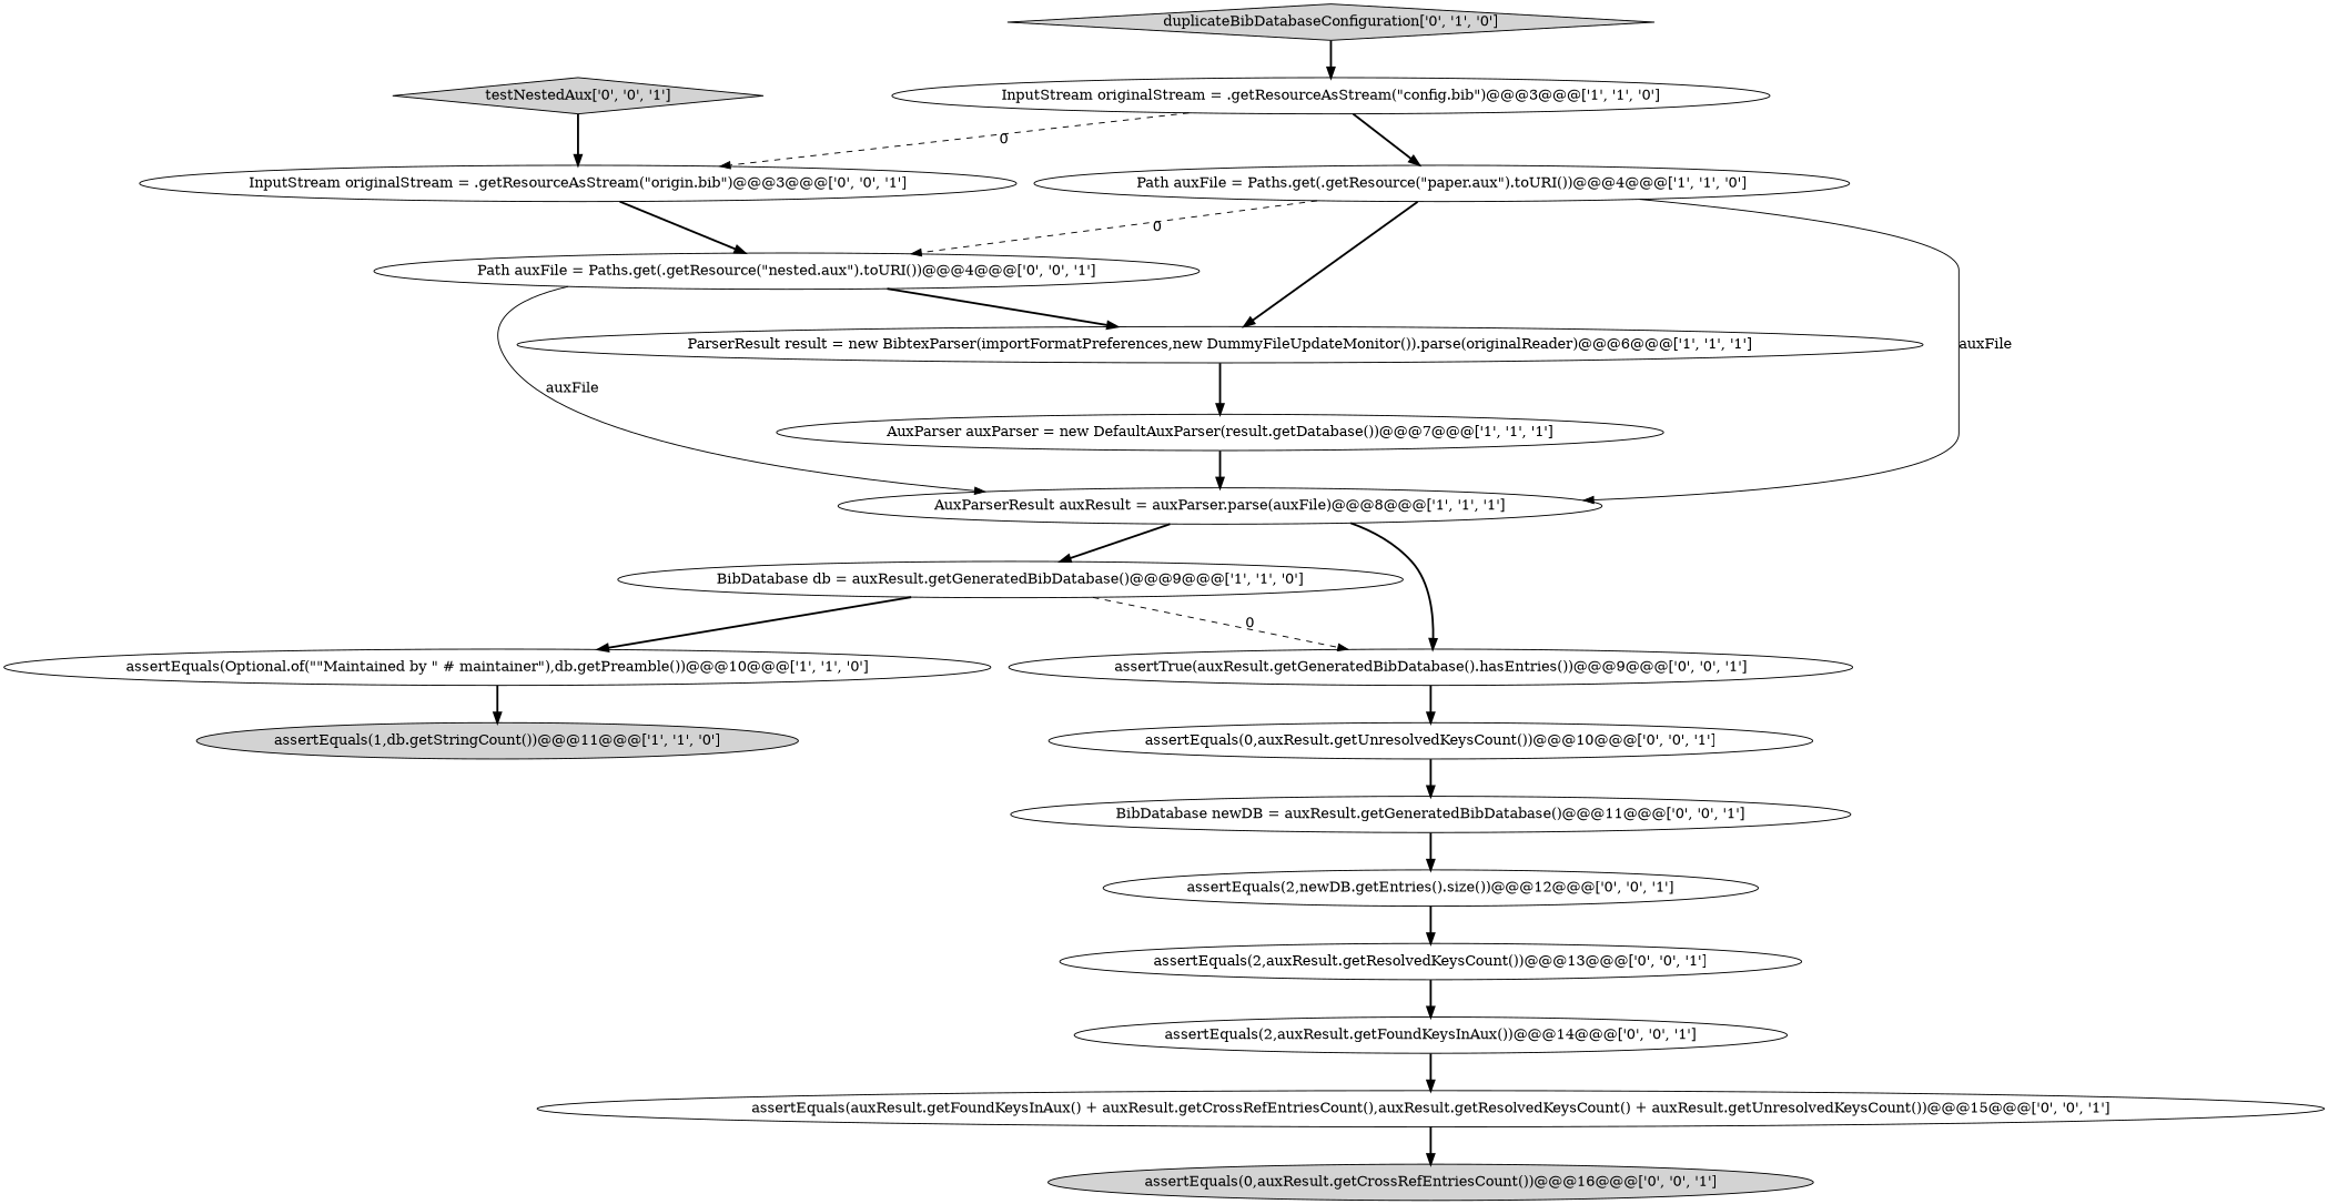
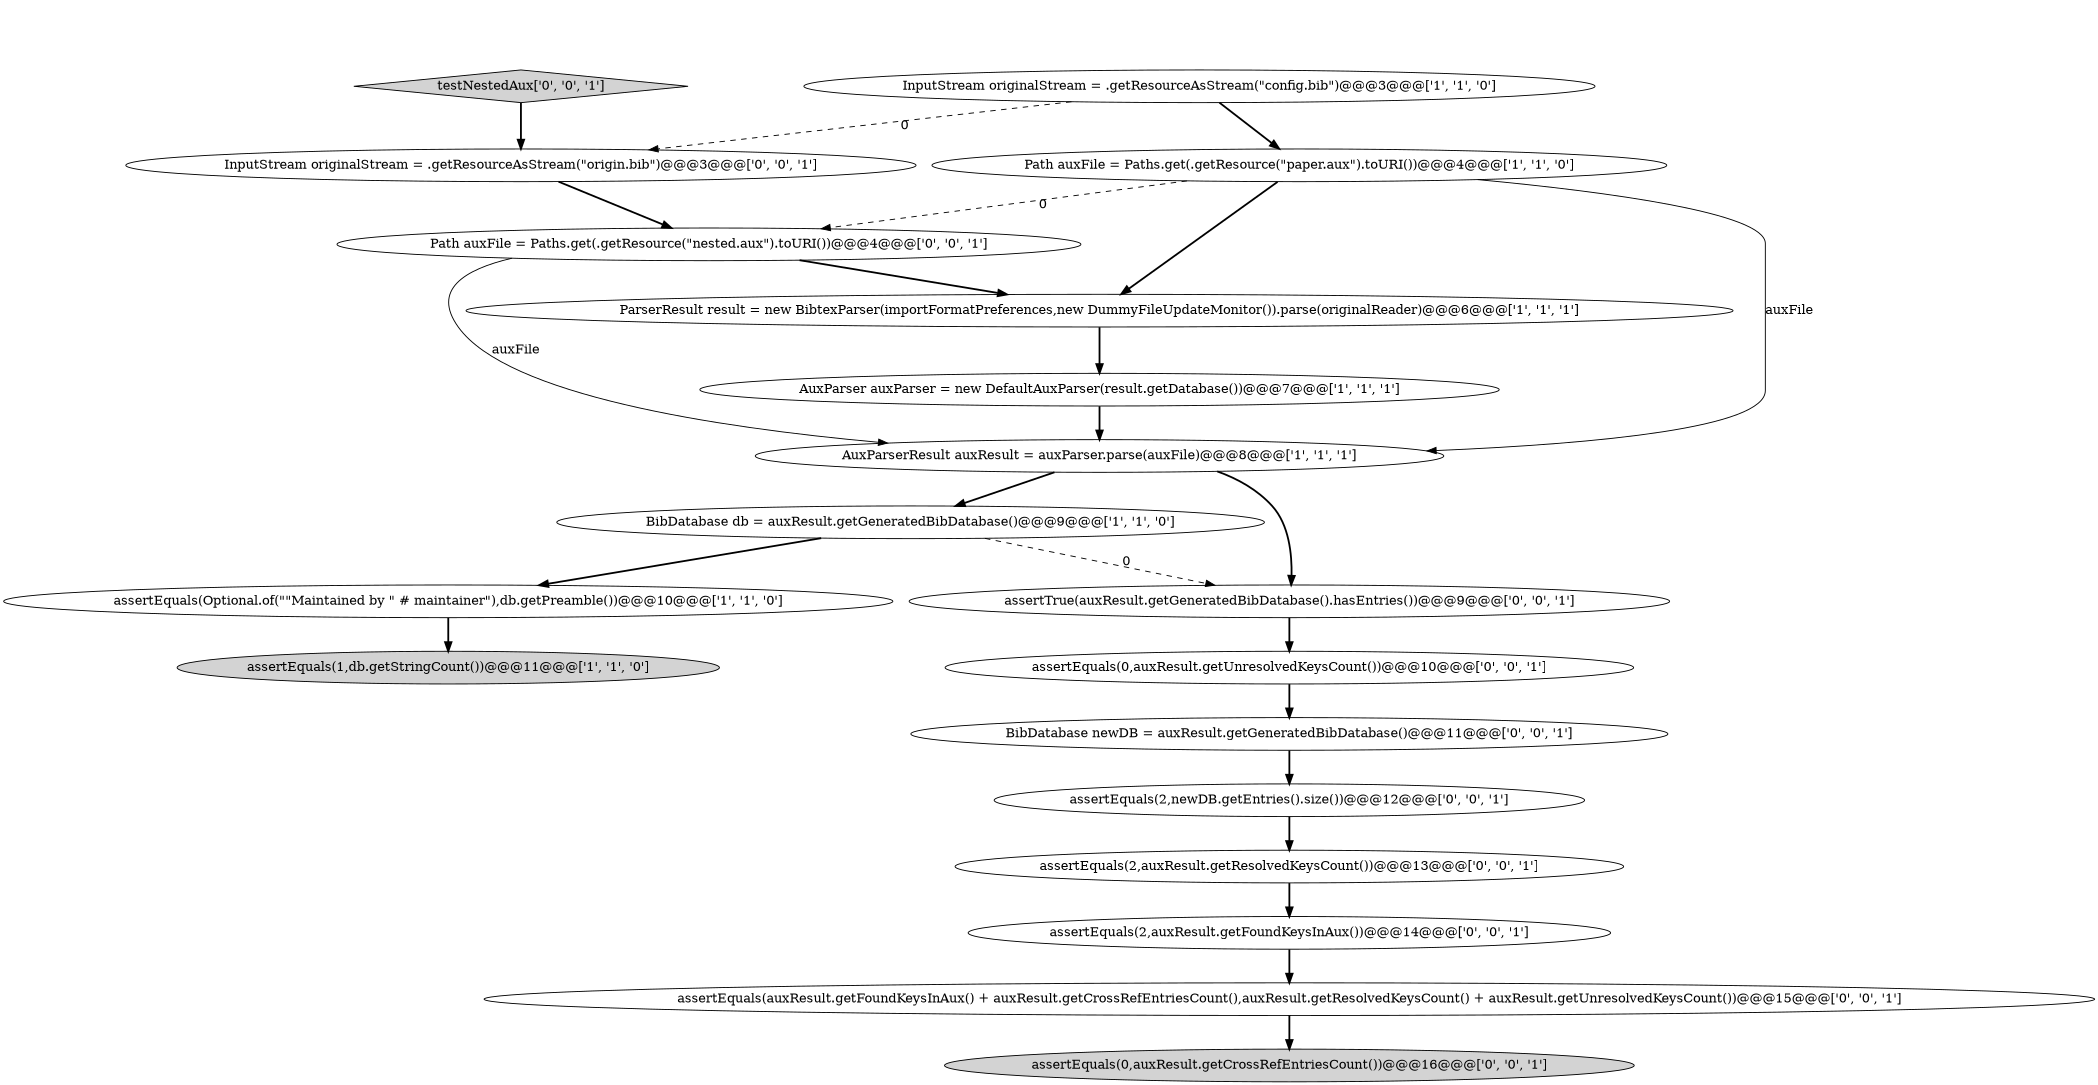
  digraph {
    node [fillcolor=white shape=ellipse style=filled]
    edge [style=bold]
    n1 [label="BibDatabase db = auxResult.getGeneratedBibDatabase()@@@9@@@['1', '1', '0']"]
    n2 [label="assertEquals(Optional.of(\"\"Maintained by \" # maintainer\"),db.getPreamble())@@@10@@@['1', '1', '0']"]
    n3 [label="assertTrue(auxResult.getGeneratedBibDatabase().hasEntries())@@@9@@@['0', '0', '1']"]
    n4 [fillcolor=lightgray label="assertEquals(1,db.getStringCount())@@@11@@@['1', '1', '0']"]
    n5 [label="assertEquals(0,auxResult.getUnresolvedKeysCount())@@@10@@@['0', '0', '1']"]
    n6 [label="AuxParser auxParser = new DefaultAuxParser(result.getDatabase())@@@7@@@['1', '1', '1']"]
    n7 [label="AuxParserResult auxResult = auxParser.parse(auxFile)@@@8@@@['1', '1', '1']"]
    n8 [fillcolor=lightgray label="testNestedAux['0', '0', '1']" shape=diamond]
    n9 [label="InputStream originalStream = .getResourceAsStream(\"origin.bib\")@@@3@@@['0', '0', '1']"]
    n10 [label="Path auxFile = Paths.get(.getResource(\"nested.aux\").toURI())@@@4@@@['0', '0', '1']"]
    n11 [fillcolor=lightgray label="assertEquals(0,auxResult.getCrossRefEntriesCount())@@@16@@@['0', '0', '1']"]
    n12 [label="ParserResult result = new BibtexParser(importFormatPreferences,new DummyFileUpdateMonitor()).parse(originalReader)@@@6@@@['1', '1', '1']"]
-   n13 [fillcolor=lightgray label="duplicateBibDatabaseConfiguration['0', '1', '0']" shape=diamond]
    n14 [label="InputStream originalStream = .getResourceAsStream(\"config.bib\")@@@3@@@['1', '1', '0']"]
    n15 [label="Path auxFile = Paths.get(.getResource(\"paper.aux\").toURI())@@@4@@@['1', '1', '0']"]
    n16 [label="BibDatabase newDB = auxResult.getGeneratedBibDatabase()@@@11@@@['0', '0', '1']"]
    n17 [label="assertEquals(2,newDB.getEntries().size())@@@12@@@['0', '0', '1']"]
    n18 [label="assertEquals(2,auxResult.getResolvedKeysCount())@@@13@@@['0', '0', '1']"]
    n19 [label="assertEquals(auxResult.getFoundKeysInAux() + auxResult.getCrossRefEntriesCount(),auxResult.getResolvedKeysCount() + auxResult.getUnresolvedKeysCount())@@@15@@@['0', '0', '1']"]
    n20 [label="assertEquals(2,auxResult.getFoundKeysInAux())@@@14@@@['0', '0', '1']"]
    n1 -> n2
    n1 -> n3 [label=0 style=dashed]
    n2 -> n4
    n3 -> n5
    n5 -> n16
    n6 -> n7
    n7 -> n1
    n7 -> n3
    n8 -> n9
    n9 -> n10
    n10 -> n7 [label=auxFile style=solid]
    n10 -> n12
    n12 -> n6
-   n13 -> n14
    n14 -> n9 [label=0 style=dashed]
    n14 -> n15
    n15 -> n7 [label=auxFile style=solid]
    n15 -> n10 [label=0 style=dashed]
    n15 -> n12
    n16 -> n17
    n17 -> n18
    n18 -> n20
    n19 -> n11
    n20 -> n19
  }
